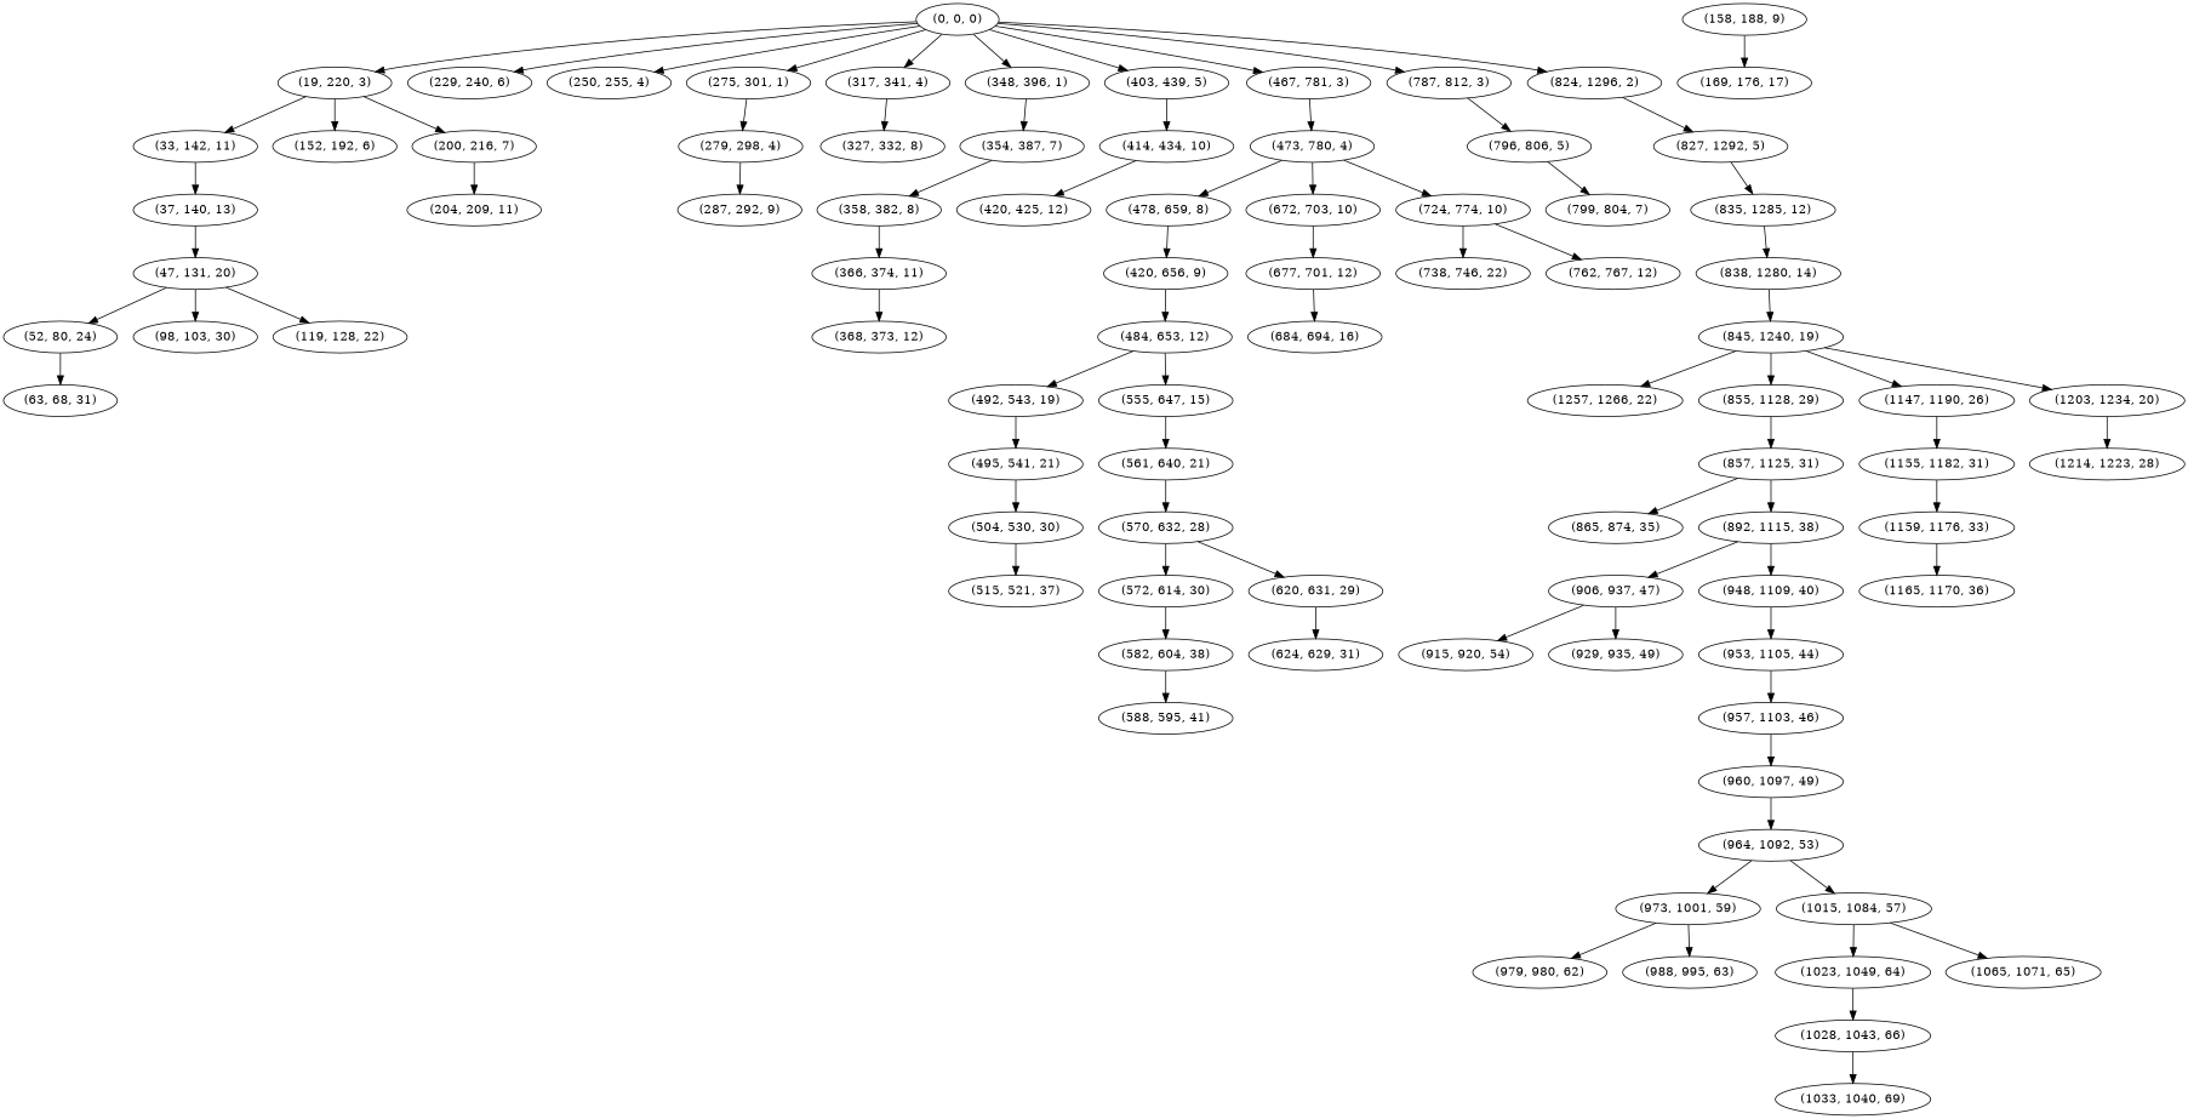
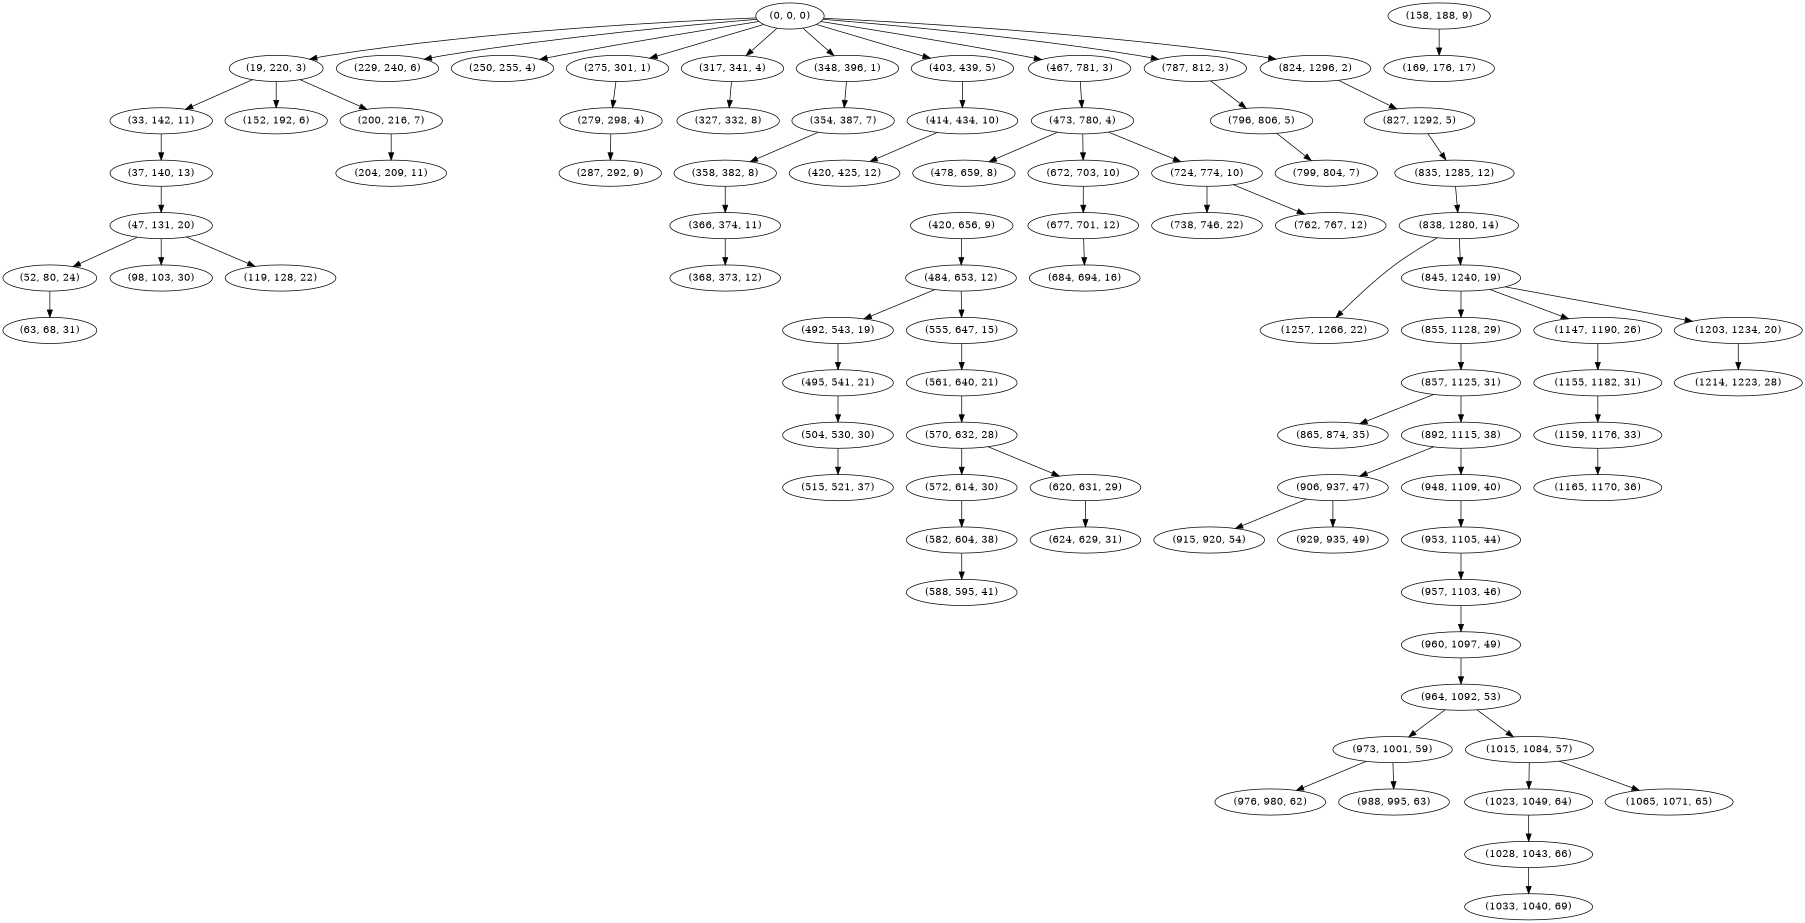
  digraph {
    "(0, 0, 0)"
    "(19, 220, 3)"
    "(229, 240, 6)"
    "(250, 255, 4)"
    "(275, 301, 1)"
    "(317, 341, 4)"
    "(348, 396, 1)"
    "(403, 439, 5)"
    "(467, 781, 3)"
    "(787, 812, 3)"
    "(824, 1296, 2)"
    "(33, 142, 11)"
    "(152, 192, 6)"
    "(200, 216, 7)"
    "(279, 298, 4)"
    "(327, 332, 8)"
    "(354, 387, 7)"
    "(414, 434, 10)"
    "(473, 780, 4)"
    "(796, 806, 5)"
    "(827, 1292, 5)"
    "(37, 140, 13)"
    "(204, 209, 11)"
    "(47, 131, 20)"
    "(52, 80, 24)"
    "(98, 103, 30)"
    "(119, 128, 22)"
    "(63, 68, 31)"
    n29 [label="(158, 188, 9)"]
    "(169, 176, 17)"
    "(287, 292, 9)"
    "(358, 382, 8)"
    "(366, 374, 11)"
    "(368, 373, 12)"
    "(420, 425, 12)"
    "(478, 659, 8)"
    "(672, 703, 10)"
    "(724, 774, 10)"
    n39 [label="(420, 656, 9)"]
    "(677, 701, 12)"
    "(738, 746, 22)"
    "(762, 767, 12)"
    "(484, 653, 12)"
    "(492, 543, 19)"
    "(555, 647, 15)"
    "(495, 541, 21)"
    "(561, 640, 21)"
    "(504, 530, 30)"
    "(515, 521, 37)"
    "(570, 632, 28)"
    "(572, 614, 30)"
    "(620, 631, 29)"
    "(582, 604, 38)"
    "(624, 629, 31)"
    "(588, 595, 41)"
    "(684, 694, 16)"
    "(799, 804, 7)"
    "(835, 1285, 12)"
    "(838, 1280, 14)"
    "(845, 1240, 19)"
    "(1257, 1266, 22)"
    "(855, 1128, 29)"
    "(1147, 1190, 26)"
    "(1203, 1234, 20)"
    "(857, 1125, 31)"
    "(1155, 1182, 31)"
    "(1214, 1223, 28)"
    "(865, 874, 35)"
    "(892, 1115, 38)"
    "(906, 937, 47)"
    "(948, 1109, 40)"
    "(915, 920, 54)"
    "(929, 935, 49)"
    "(953, 1105, 44)"
    "(957, 1103, 46)"
    "(960, 1097, 49)"
    "(964, 1092, 53)"
    "(973, 1001, 59)"
    "(1015, 1084, 57)"
-   "(976, 980, 62)" [label="(979, 980, 62)"]
+   "(976, 980, 62)"
    "(988, 995, 63)"
    "(1023, 1049, 64)"
    "(1065, 1071, 65)"
    "(1028, 1043, 66)"
    "(1033, 1040, 69)"
    "(1159, 1176, 33)"
    "(1165, 1170, 36)"
    "(0, 0, 0)" -> "(19, 220, 3)"
    "(0, 0, 0)" -> "(229, 240, 6)"
    "(0, 0, 0)" -> "(250, 255, 4)"
    "(0, 0, 0)" -> "(275, 301, 1)"
    "(0, 0, 0)" -> "(317, 341, 4)"
    "(0, 0, 0)" -> "(348, 396, 1)"
    "(0, 0, 0)" -> "(403, 439, 5)"
    "(0, 0, 0)" -> "(467, 781, 3)"
    "(0, 0, 0)" -> "(787, 812, 3)"
    "(0, 0, 0)" -> "(824, 1296, 2)"
    "(19, 220, 3)" -> "(33, 142, 11)"
    "(19, 220, 3)" -> "(152, 192, 6)"
    "(19, 220, 3)" -> "(200, 216, 7)"
    "(275, 301, 1)" -> "(279, 298, 4)"
    "(317, 341, 4)" -> "(327, 332, 8)"
    "(348, 396, 1)" -> "(354, 387, 7)"
    "(403, 439, 5)" -> "(414, 434, 10)"
    "(467, 781, 3)" -> "(473, 780, 4)"
    "(787, 812, 3)" -> "(796, 806, 5)"
    "(824, 1296, 2)" -> "(827, 1292, 5)"
    "(33, 142, 11)" -> "(37, 140, 13)"
    "(200, 216, 7)" -> "(204, 209, 11)"
    "(279, 298, 4)" -> "(287, 292, 9)"
    "(354, 387, 7)" -> "(358, 382, 8)"
    "(414, 434, 10)" -> "(420, 425, 12)"
    "(473, 780, 4)" -> "(478, 659, 8)"
    "(473, 780, 4)" -> "(672, 703, 10)"
    "(473, 780, 4)" -> "(724, 774, 10)"
    "(796, 806, 5)" -> "(799, 804, 7)"
    "(827, 1292, 5)" -> "(835, 1285, 12)"
    "(37, 140, 13)" -> "(47, 131, 20)"
    "(47, 131, 20)" -> "(52, 80, 24)"
    "(47, 131, 20)" -> "(98, 103, 30)"
    "(47, 131, 20)" -> "(119, 128, 22)"
    "(52, 80, 24)" -> "(63, 68, 31)"
    n29 -> "(169, 176, 17)"
    "(358, 382, 8)" -> "(366, 374, 11)"
    "(366, 374, 11)" -> "(368, 373, 12)"
-   "(478, 659, 8)" -> n39
    "(672, 703, 10)" -> "(677, 701, 12)"
    "(724, 774, 10)" -> "(738, 746, 22)"
    "(724, 774, 10)" -> "(762, 767, 12)"
    n39 -> "(484, 653, 12)"
    "(677, 701, 12)" -> "(684, 694, 16)"
    "(484, 653, 12)" -> "(492, 543, 19)"
    "(484, 653, 12)" -> "(555, 647, 15)"
    "(492, 543, 19)" -> "(495, 541, 21)"
    "(555, 647, 15)" -> "(561, 640, 21)"
    "(495, 541, 21)" -> "(504, 530, 30)"
    "(561, 640, 21)" -> "(570, 632, 28)"
    "(504, 530, 30)" -> "(515, 521, 37)"
    "(570, 632, 28)" -> "(572, 614, 30)"
    "(570, 632, 28)" -> "(620, 631, 29)"
    "(572, 614, 30)" -> "(582, 604, 38)"
    "(620, 631, 29)" -> "(624, 629, 31)"
    "(582, 604, 38)" -> "(588, 595, 41)"
    "(835, 1285, 12)" -> "(838, 1280, 14)"
    "(838, 1280, 14)" -> "(845, 1240, 19)"
-   "(845, 1240, 19)" -> "(1257, 1266, 22)"
+   "(838, 1280, 14)" -> "(1257, 1266, 22)"
    "(845, 1240, 19)" -> "(855, 1128, 29)"
    "(845, 1240, 19)" -> "(1147, 1190, 26)"
    "(845, 1240, 19)" -> "(1203, 1234, 20)"
    "(855, 1128, 29)" -> "(857, 1125, 31)"
    "(1147, 1190, 26)" -> "(1155, 1182, 31)"
    "(1203, 1234, 20)" -> "(1214, 1223, 28)"
    "(857, 1125, 31)" -> "(865, 874, 35)"
    "(857, 1125, 31)" -> "(892, 1115, 38)"
    "(1155, 1182, 31)" -> "(1159, 1176, 33)"
    "(892, 1115, 38)" -> "(906, 937, 47)"
    "(892, 1115, 38)" -> "(948, 1109, 40)"
    "(906, 937, 47)" -> "(915, 920, 54)"
    "(906, 937, 47)" -> "(929, 935, 49)"
    "(948, 1109, 40)" -> "(953, 1105, 44)"
    "(953, 1105, 44)" -> "(957, 1103, 46)"
    "(957, 1103, 46)" -> "(960, 1097, 49)"
    "(960, 1097, 49)" -> "(964, 1092, 53)"
    "(964, 1092, 53)" -> "(973, 1001, 59)"
    "(964, 1092, 53)" -> "(1015, 1084, 57)"
    "(973, 1001, 59)" -> "(976, 980, 62)"
    "(973, 1001, 59)" -> "(988, 995, 63)"
    "(1015, 1084, 57)" -> "(1023, 1049, 64)"
    "(1015, 1084, 57)" -> "(1065, 1071, 65)"
    "(1023, 1049, 64)" -> "(1028, 1043, 66)"
    "(1028, 1043, 66)" -> "(1033, 1040, 69)"
    "(1159, 1176, 33)" -> "(1165, 1170, 36)"
  }
